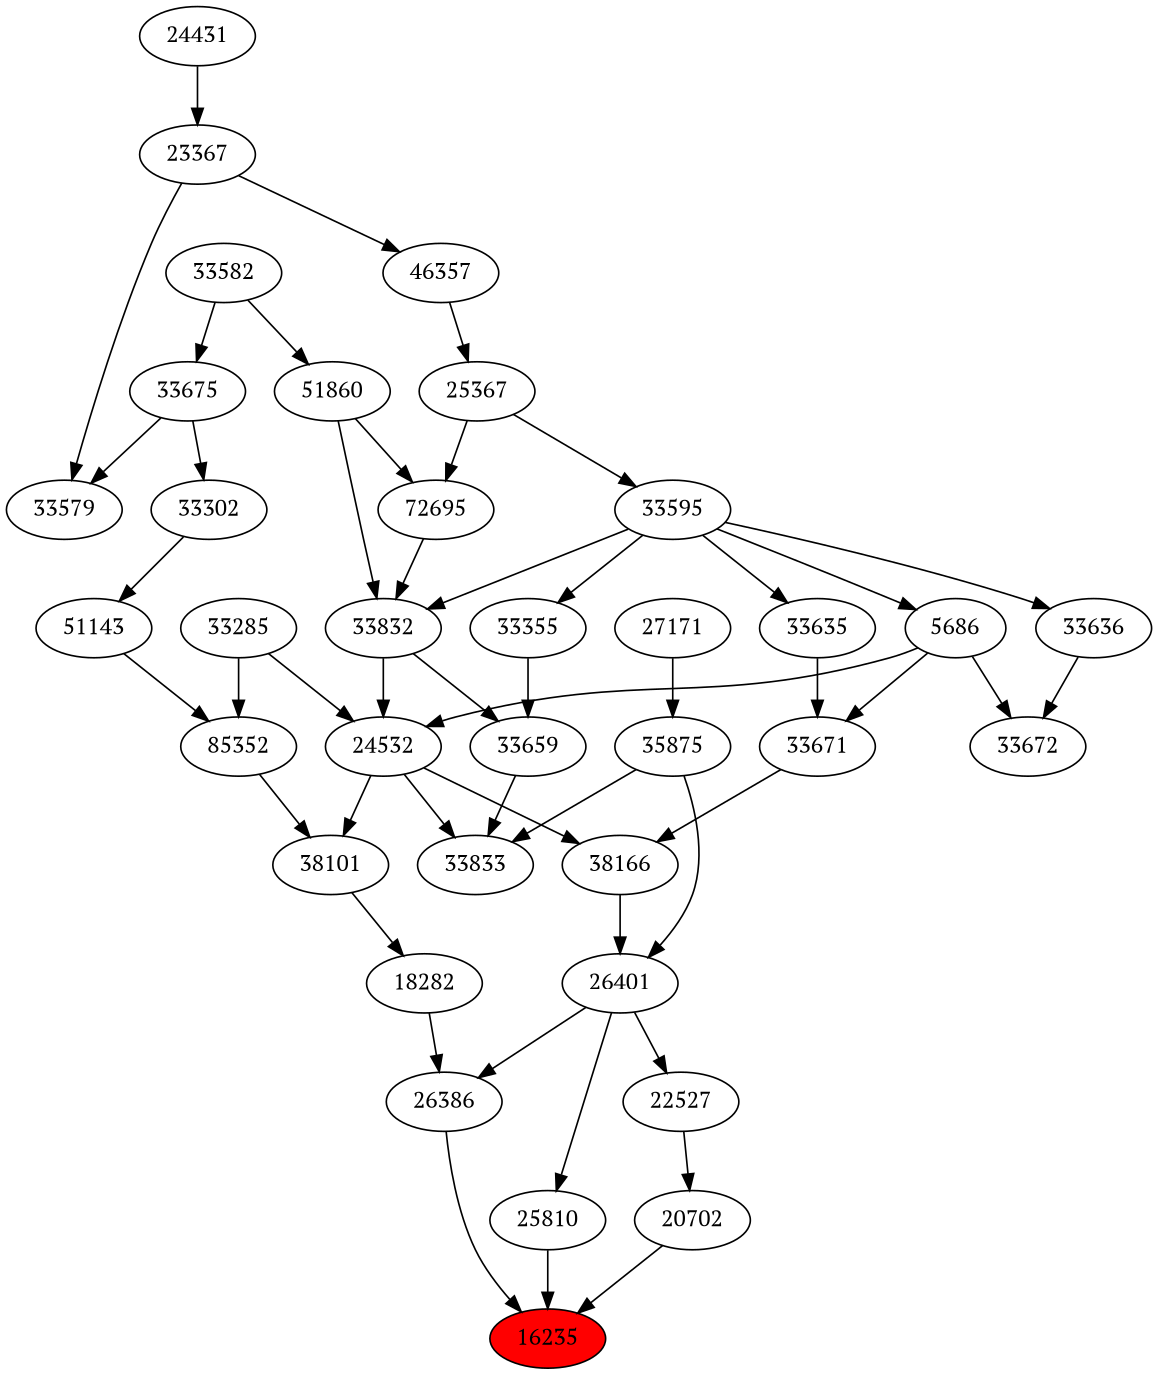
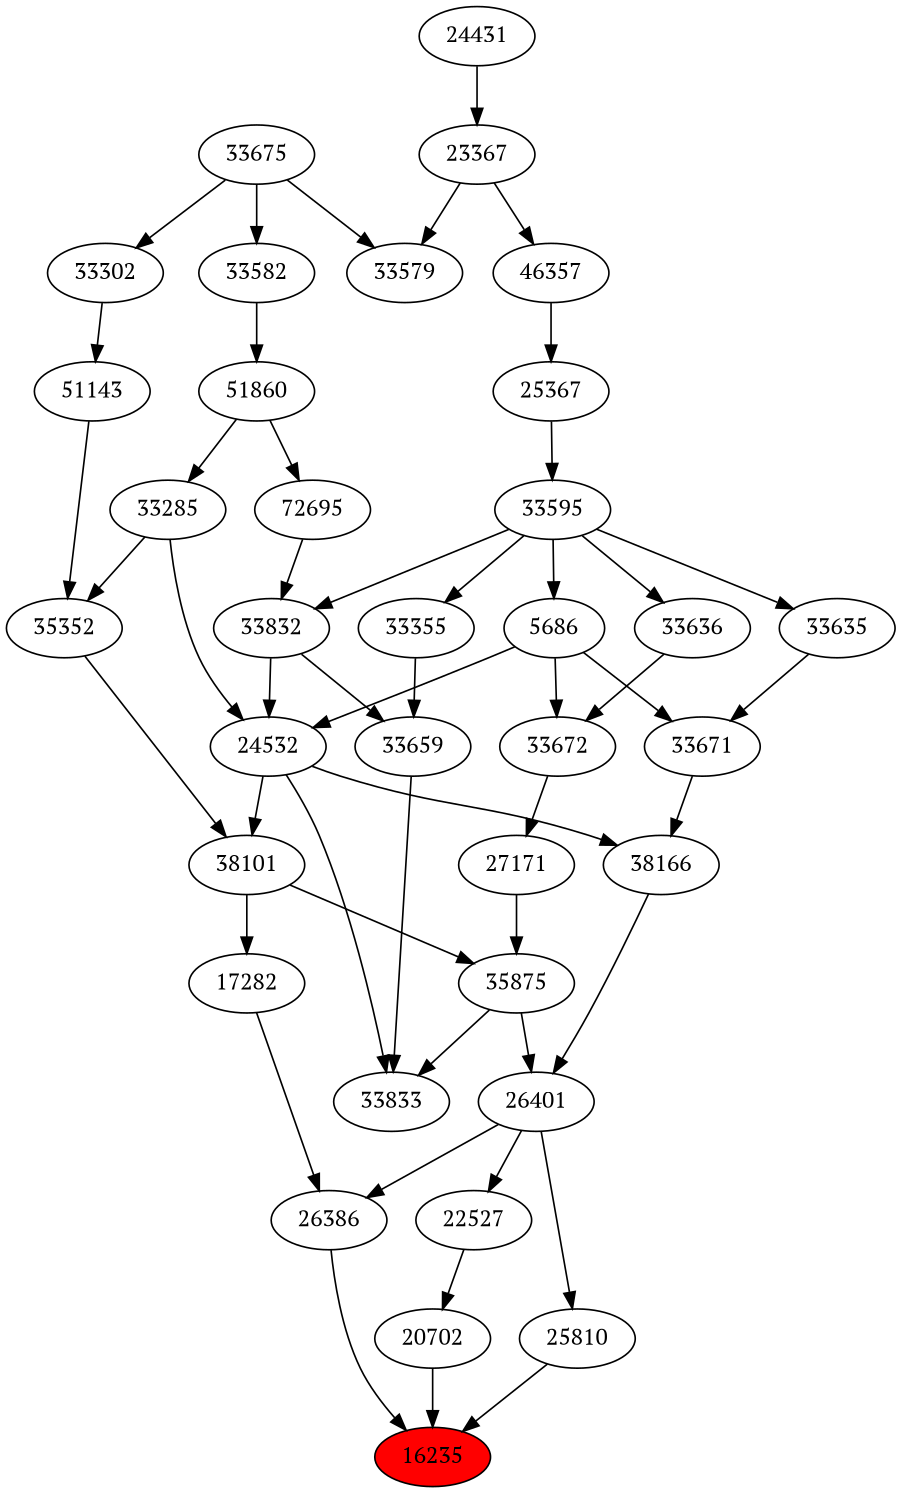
  strict digraph {
    fontname="PT Serif"
    node [fontname="PT Serif"]
    edge [fontname="PT Serif"]
    n1 [fillcolor=red label=16235 style=filled]
    n2 [label=26386]
    n3 [label=25810]
    n4 [label=20702]
    n5 [label=26401]
    n6 [label=22527]
-   n7 [label=18282]
+   n7 [label=17282]
    n8 [label=35875]
    n9 [label=33833]
    n10 [label=38101]
    n11 [label=27171]
    n12 [label=24532]
    n13 [label=38166]
-   n14 [label=85352]
+   n14 [label=35352]
    n15 [label=33672]
    n16 [label=33659]
    n17 [label=33285]
    n18 [label=5686]
    n19 [label=33671]
    n20 [label=33832]
    n21 [label=51143]
    n22 [label=33636]
    n23 [label=33355]
    n24 [label=51860]
    n25 [label=72695]
    n26 [label=33595]
    n27 [label=33635]
    n28 [label=33302]
    n29 [label=33582]
    n30 [label=25367]
    n31 [label=33675]
    n32 [label=33579]
    n33 [label=46357]
    n34 [label=23367]
    n35 [label=24431]
    n2 -> n1
    n3 -> n1
    n4 -> n1
    n5 -> n2
    n5 -> n3
    n5 -> n6
    n6 -> n4
    n7 -> n2
    n8 -> n5
    n8 -> n9
    n10 -> n7
+   n10 -> n8
    n11 -> n8
    n12 -> n9
    n12 -> n10
    n12 -> n13
    n13 -> n5
    n14 -> n10
+   n15 -> n11
    n16 -> n9
    n17 -> n12
    n17 -> n14
    n18 -> n12
    n18 -> n15
    n18 -> n19
    n19 -> n13
    n20 -> n12
    n20 -> n16
    n21 -> n14
    n22 -> n15
    n23 -> n16
-   n24 -> n20
+   n24 -> n17
    n24 -> n25
    n25 -> n20
    n26 -> n18
    n26 -> n20
    n26 -> n22
    n26 -> n23
    n26 -> n27
    n27 -> n19
    n28 -> n21
    n29 -> n24
-   n30 -> n25
    n30 -> n26
    n31 -> n28
-   n29 -> n31
+   n31 -> n29
    n31 -> n32
    n33 -> n30
    n34 -> n32
    n34 -> n33
    n35 -> n34
  }
